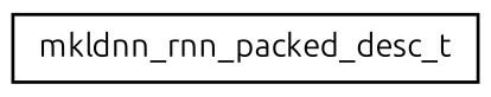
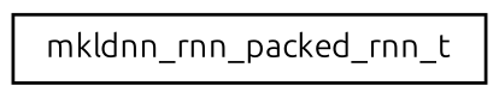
  digraph {
    rankdir=LR
    fontname=Ubuntu
-   n1 [color=black fillcolor=white fontname=Ubuntu fontsize=10 height=0.2 label=mkldnn_rnn_packed_desc_t shape=record style=filled width=0.4]
+   n1 [color=black fillcolor=white fontname=Ubuntu fontsize=10 height=0.2 label=mkldnn_rnn_packed_rnn_t shape=record style=filled width=0.4]
  }
